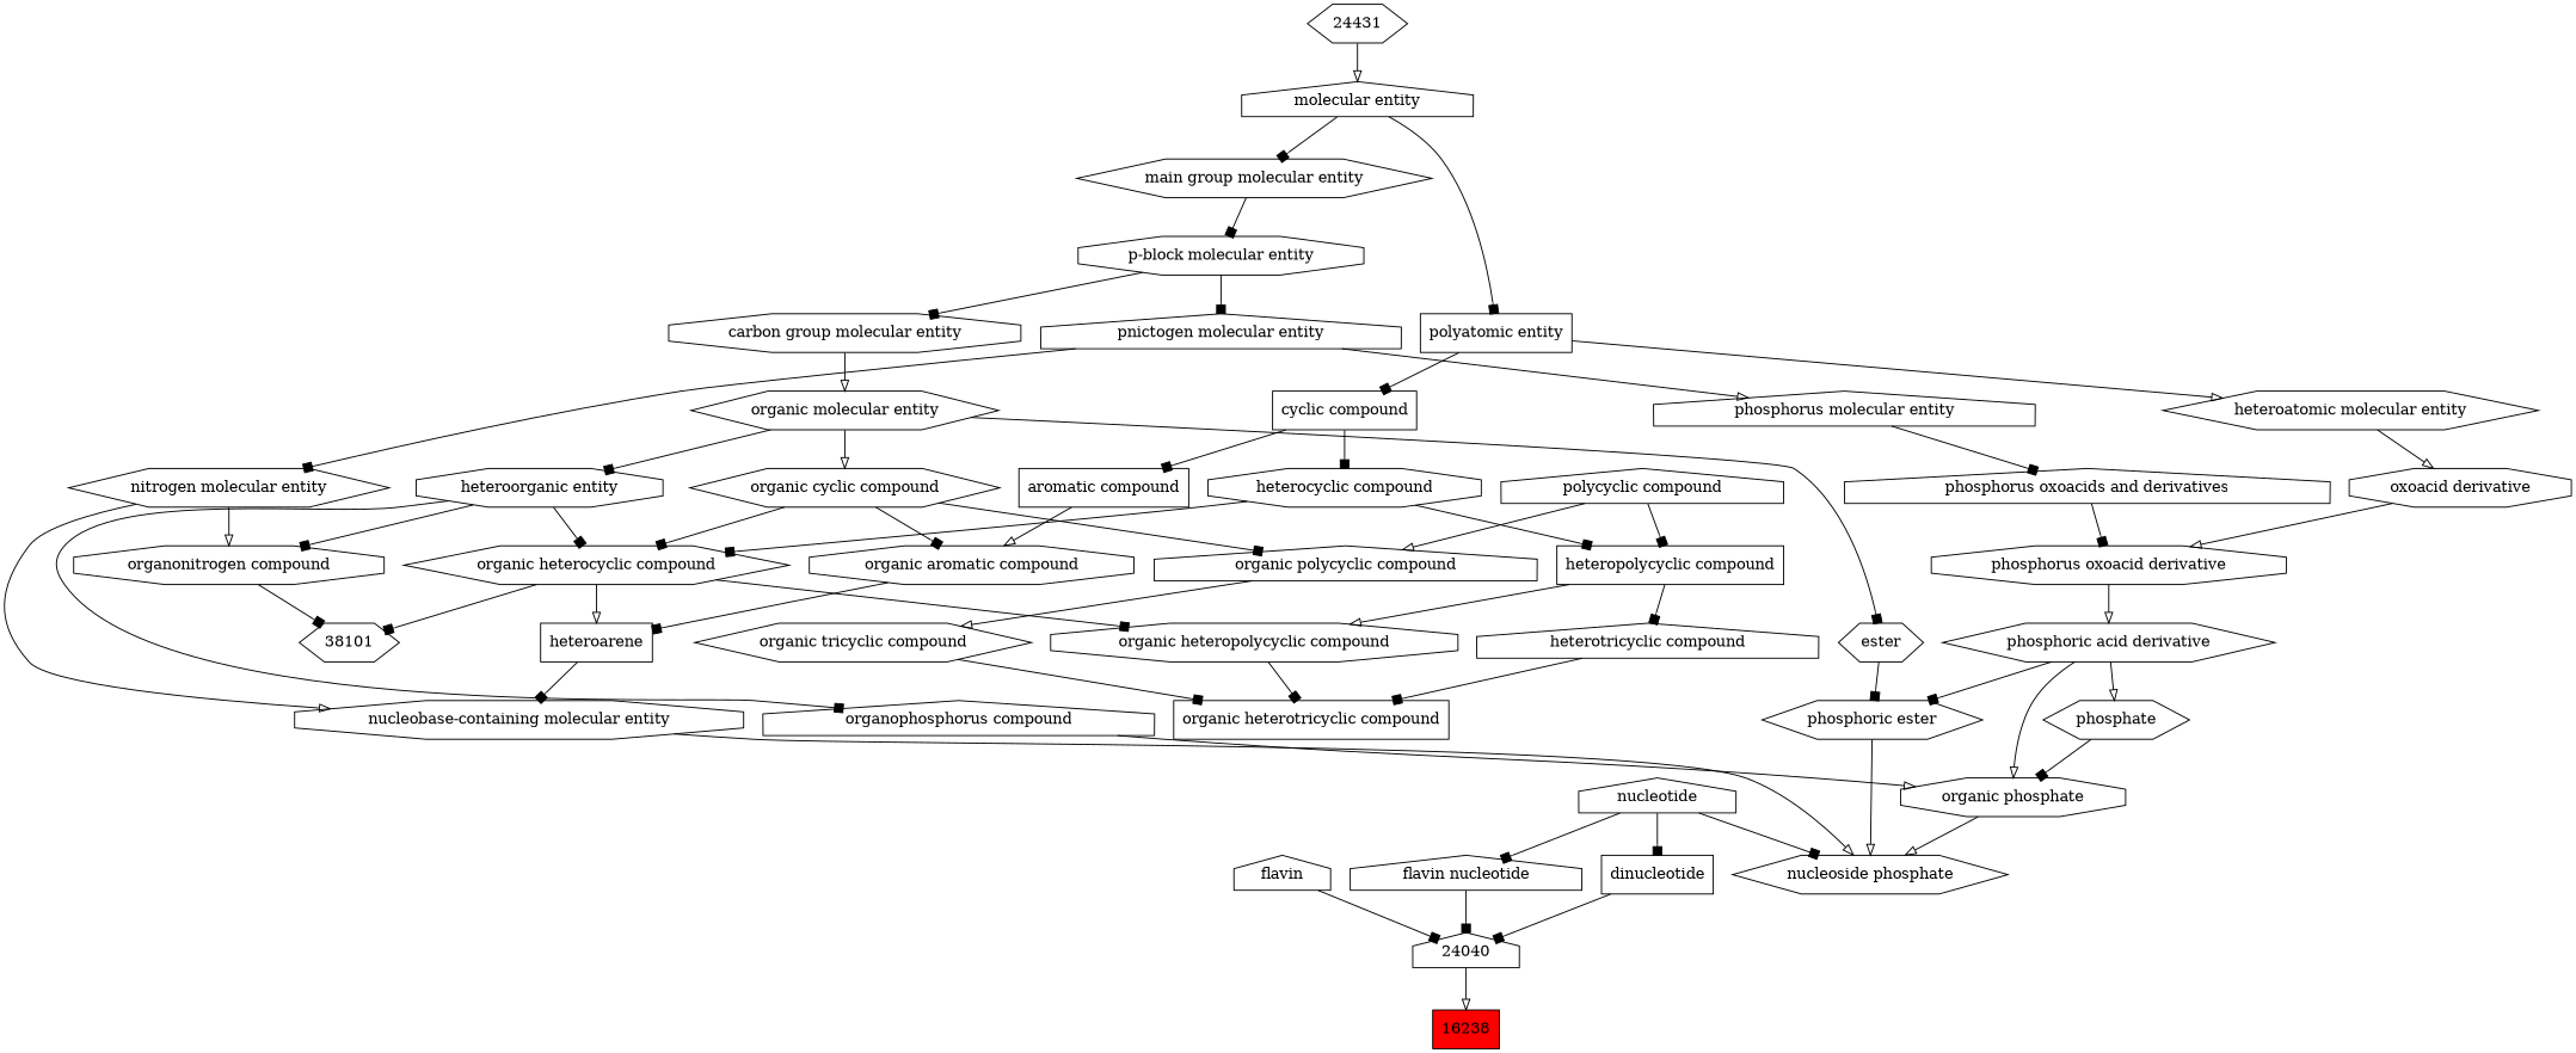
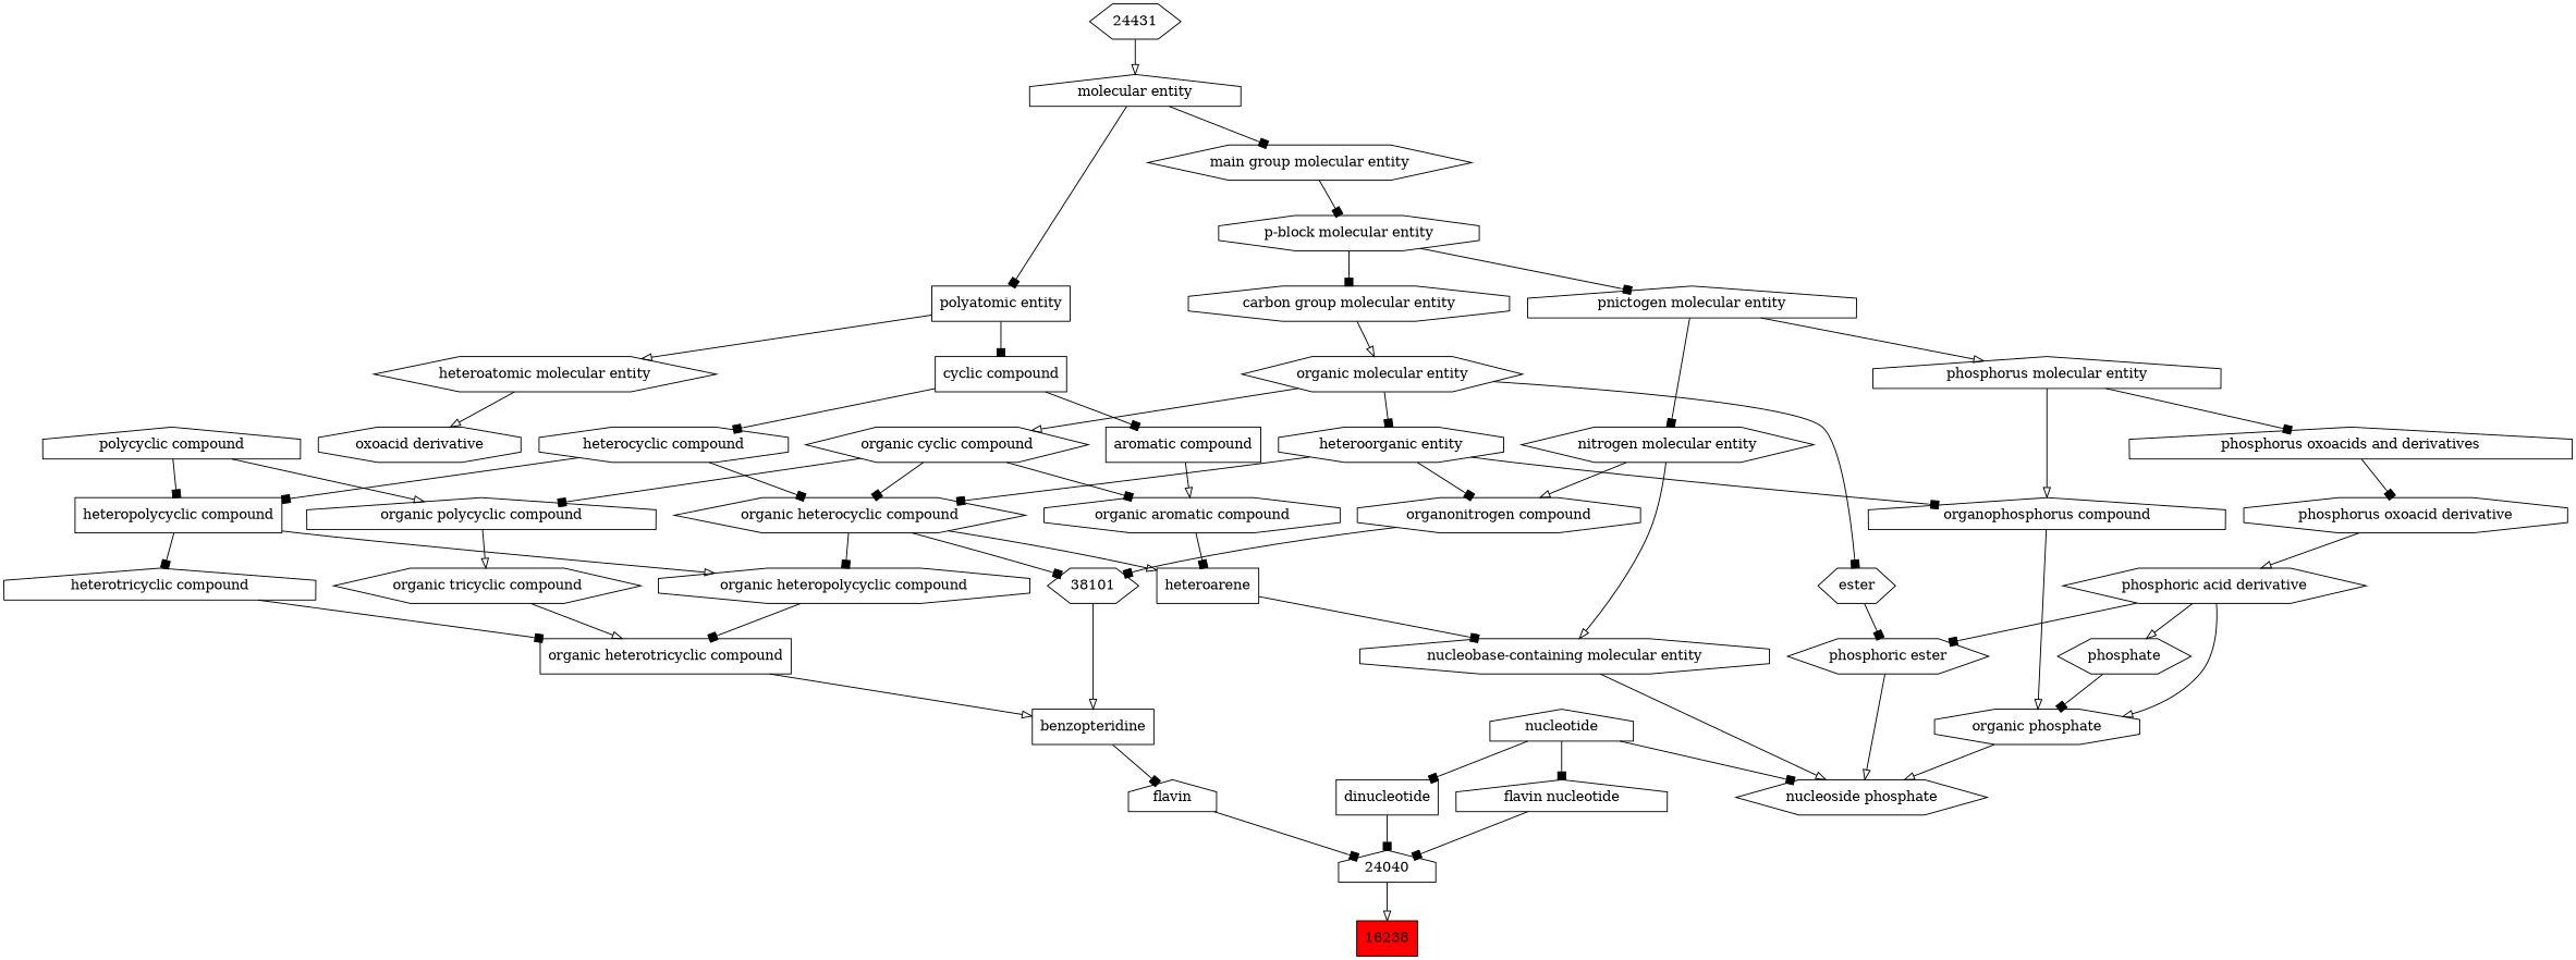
  digraph {
    node [shape=hexagon]
    edge [arrowhead=box]
    n1 [fillcolor=red label=16238 shape=box style=filled]
    n2 [label=24040 shape=house]
    n3 [label="flavin nucleotide" shape=house]
    n4 [label=dinucleotide shape=box]
    n5 [label=flavin shape=house]
    n6 [label=nucleotide shape=house]
    n7 [label="nucleoside phosphate"]
+   n8 [label=benzopteridine shape=box]
    n9 [label="organic heterotricyclic compound" shape=box]
    n10 [label=38101]
    n11 [label="organic phosphate" shape=octagon]
    n12 [label="phosphoric ester"]
    n13 [label="nucleobase-containing molecular entity" shape=octagon]
    n14 [label="organic heteropolycyclic compound" shape=octagon]
    n15 [label="heterotricyclic compound" shape=house]
    n16 [label="organic tricyclic compound"]
    n17 [label="organic heterocyclic compound"]
    n18 [label=heteroarene shape=box]
    n19 [label="organonitrogen compound" shape=octagon]
    n20 [label="phosphoric acid derivative"]
    n21 [label=phosphate]
    n22 [label="organophosphorus compound" shape=house]
    n23 [label=ester]
    n24 [label="nitrogen molecular entity"]
    n25 [label="heteropolycyclic compound" shape=box]
    n26 [label="organic polycyclic compound" shape=house]
    n27 [label="heteroorganic entity" shape=octagon]
    n28 [label="organic cyclic compound"]
    n29 [label="organic aromatic compound" shape=octagon]
    n30 [label="heterocyclic compound" shape=octagon]
    n31 [label="phosphorus oxoacid derivative" shape=octagon]
    n32 [label="phosphorus molecular entity" shape=house]
    n33 [label="phosphorus oxoacids and derivatives" shape=house]
    n34 [label="organic molecular entity"]
    n35 [label="pnictogen molecular entity" shape=house]
    n36 [label="polycyclic compound" shape=house]
    n37 [label="cyclic compound" shape=box]
    n38 [label="aromatic compound" shape=box]
    n39 [label="oxoacid derivative" shape=octagon]
    n40 [label="carbon group molecular entity" shape=octagon]
    n41 [label="p-block molecular entity" shape=octagon]
    n42 [label="polyatomic entity" shape=box]
    n43 [label="heteroatomic molecular entity"]
    n44 [label="main group molecular entity"]
    n45 [label="molecular entity" shape=house]
    n46 [label=24431]
    n2 -> n1 [arrowhead=onormal]
    n3 -> n2
    n4 -> n2
    n5 -> n2
    n6 -> n3
    n6 -> n4
    n6 -> n7
+   n8 -> n5
+   n9 -> n8 [arrowhead=onormal]
+   n10 -> n8 [arrowhead=onormal]
    n11 -> n7 [arrowhead=onormal]
    n12 -> n7 [arrowhead=onormal]
    n13 -> n7 [arrowhead=onormal]
    n14 -> n9
    n15 -> n9
-   n16 -> n9
+   n16 -> n9 [arrowhead=onormal]
    n17 -> n10
    n17 -> n14
    n17 -> n18 [arrowhead=onormal]
    n18 -> n13
    n19 -> n10
    n20 -> n11 [arrowhead=onormal]
    n20 -> n12
    n20 -> n21 [arrowhead=onormal]
    n21 -> n11
    n22 -> n11 [arrowhead=onormal]
    n23 -> n12
    n24 -> n13 [arrowhead=onormal]
    n24 -> n19 [arrowhead=onormal]
    n25 -> n14 [arrowhead=onormal]
    n25 -> n15
    n26 -> n16 [arrowhead=onormal]
    n27 -> n17
    n27 -> n19
    n27 -> n22
    n28 -> n17
    n28 -> n26
    n28 -> n29
    n29 -> n18
    n30 -> n17
    n30 -> n25
    n31 -> n20 [arrowhead=onormal]
+   n32 -> n22 [arrowhead=onormal]
    n32 -> n33
    n33 -> n31
    n34 -> n23
    n34 -> n27
    n34 -> n28 [arrowhead=onormal]
    n35 -> n24
    n35 -> n32 [arrowhead=onormal]
    n36 -> n25
    n36 -> n26 [arrowhead=onormal]
    n37 -> n30
    n37 -> n38
    n38 -> n29 [arrowhead=onormal]
-   n39 -> n31 [arrowhead=onormal]
    n40 -> n34 [arrowhead=onormal]
    n41 -> n35
    n41 -> n40
    n42 -> n37
    n42 -> n43 [arrowhead=onormal]
    n43 -> n39 [arrowhead=onormal]
    n44 -> n41
    n45 -> n42
    n45 -> n44
    n46 -> n45 [arrowhead=onormal]
  }
